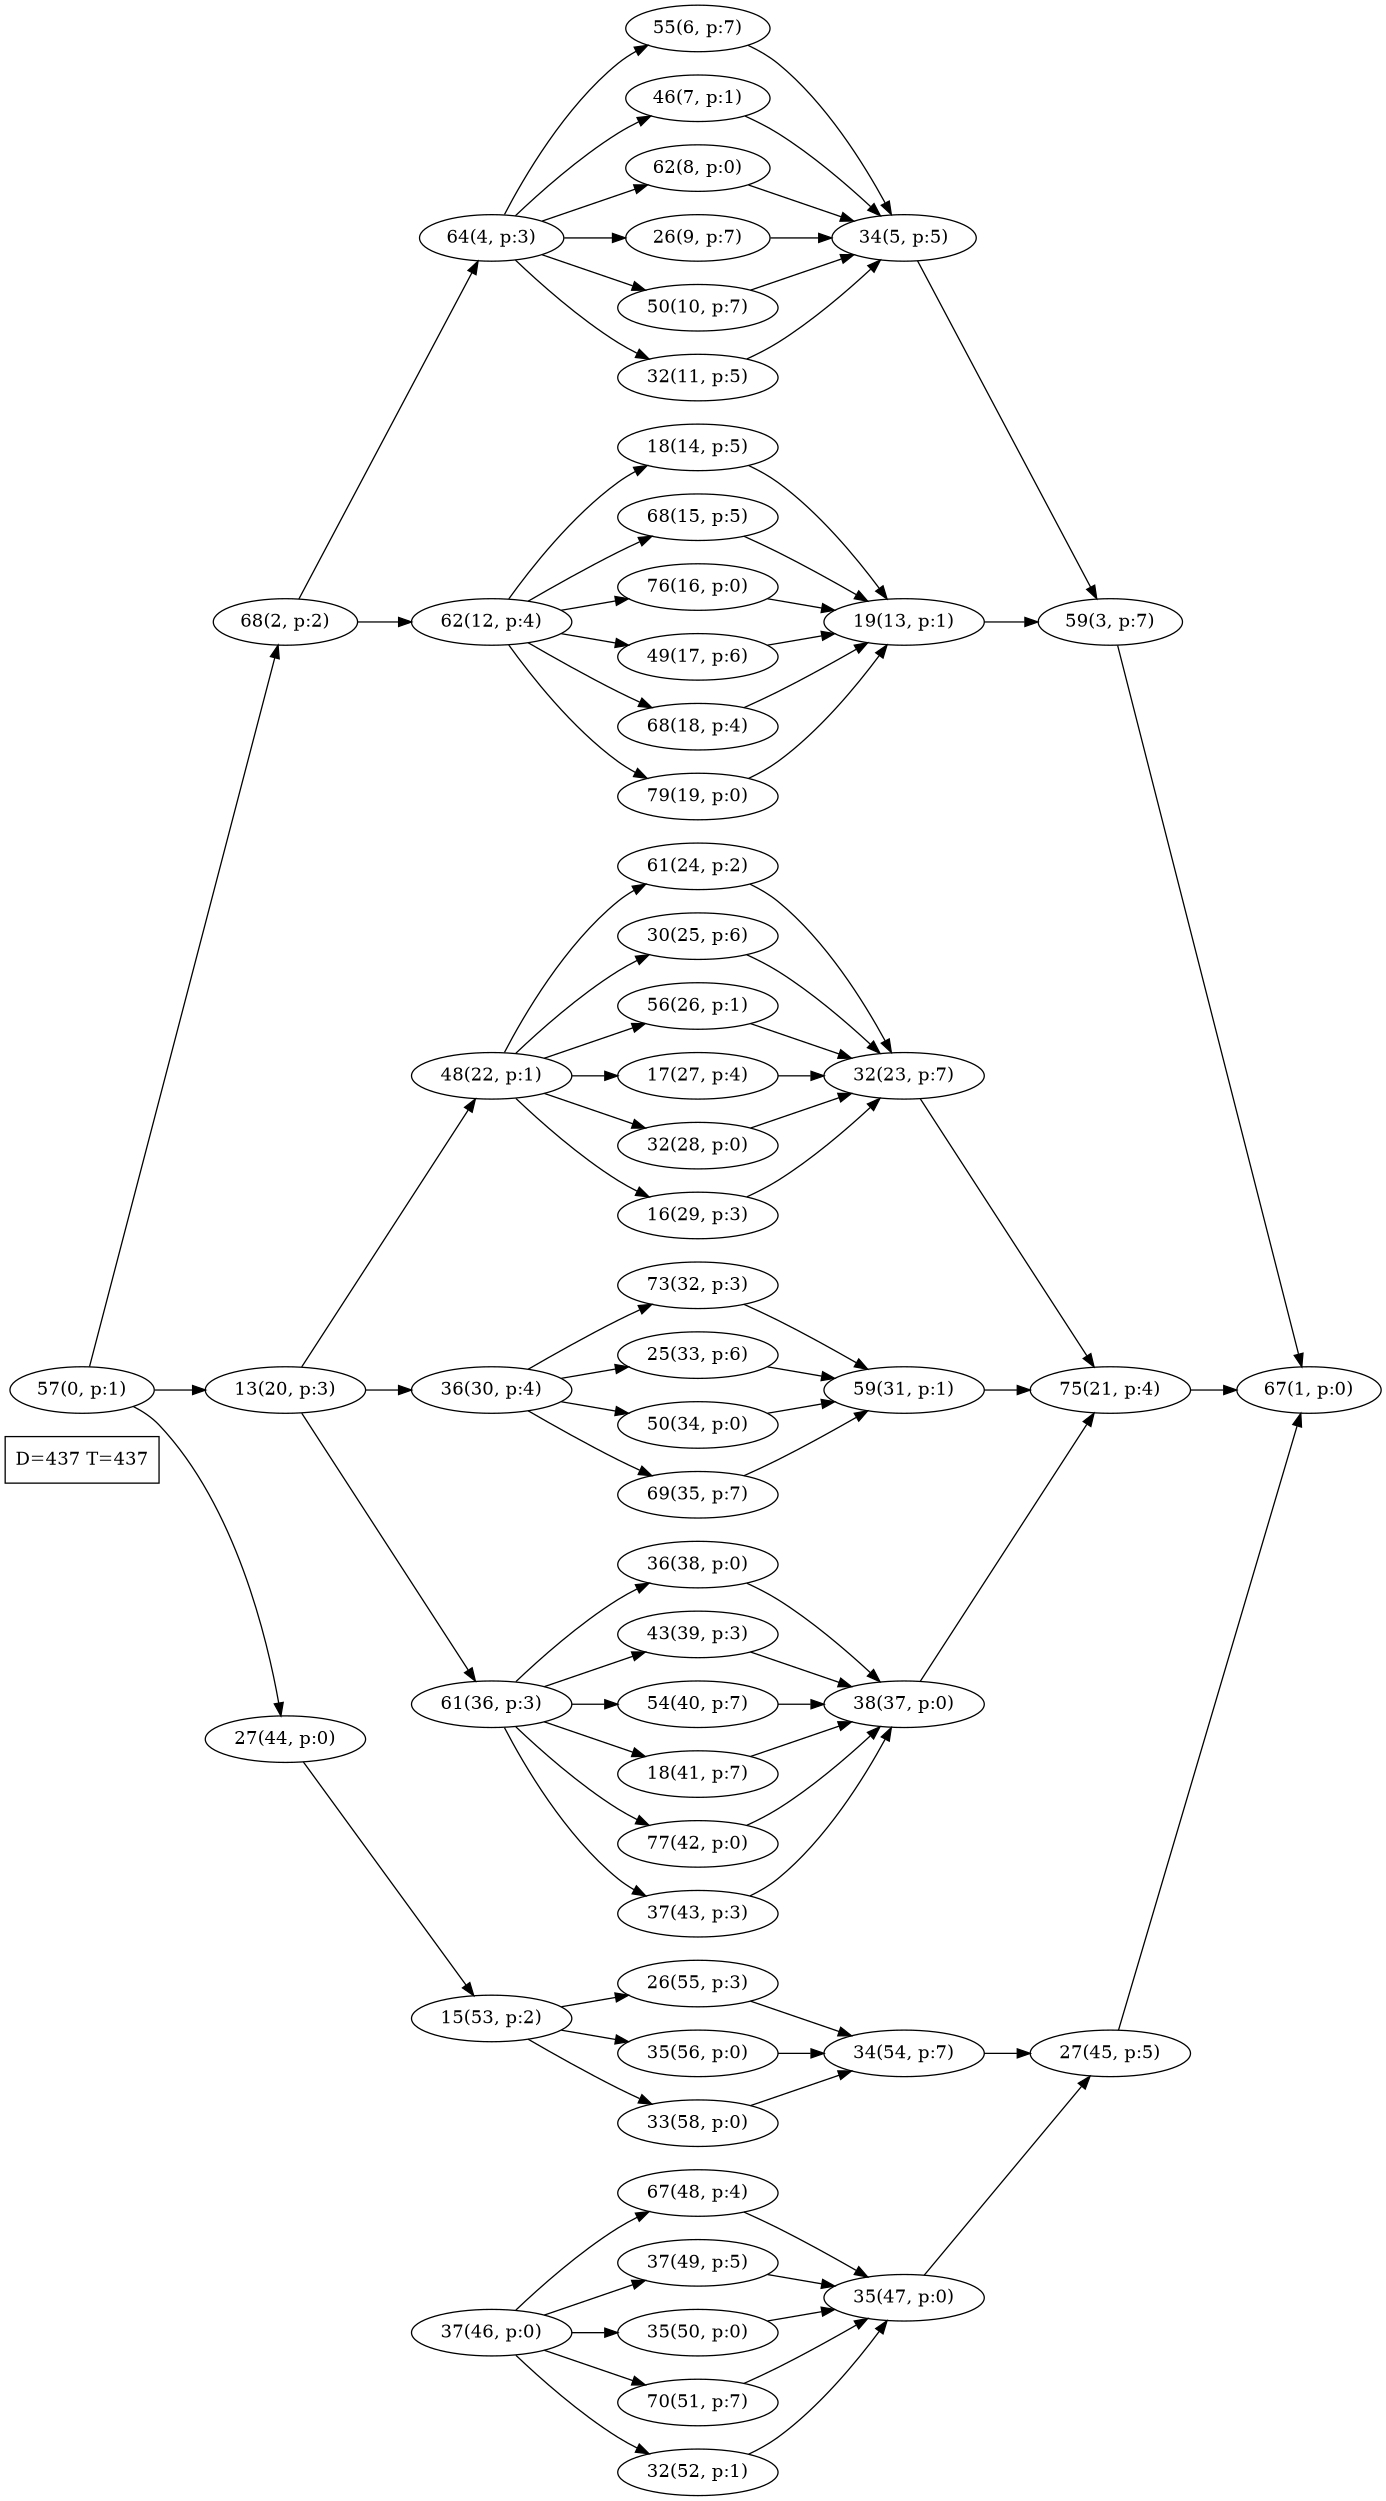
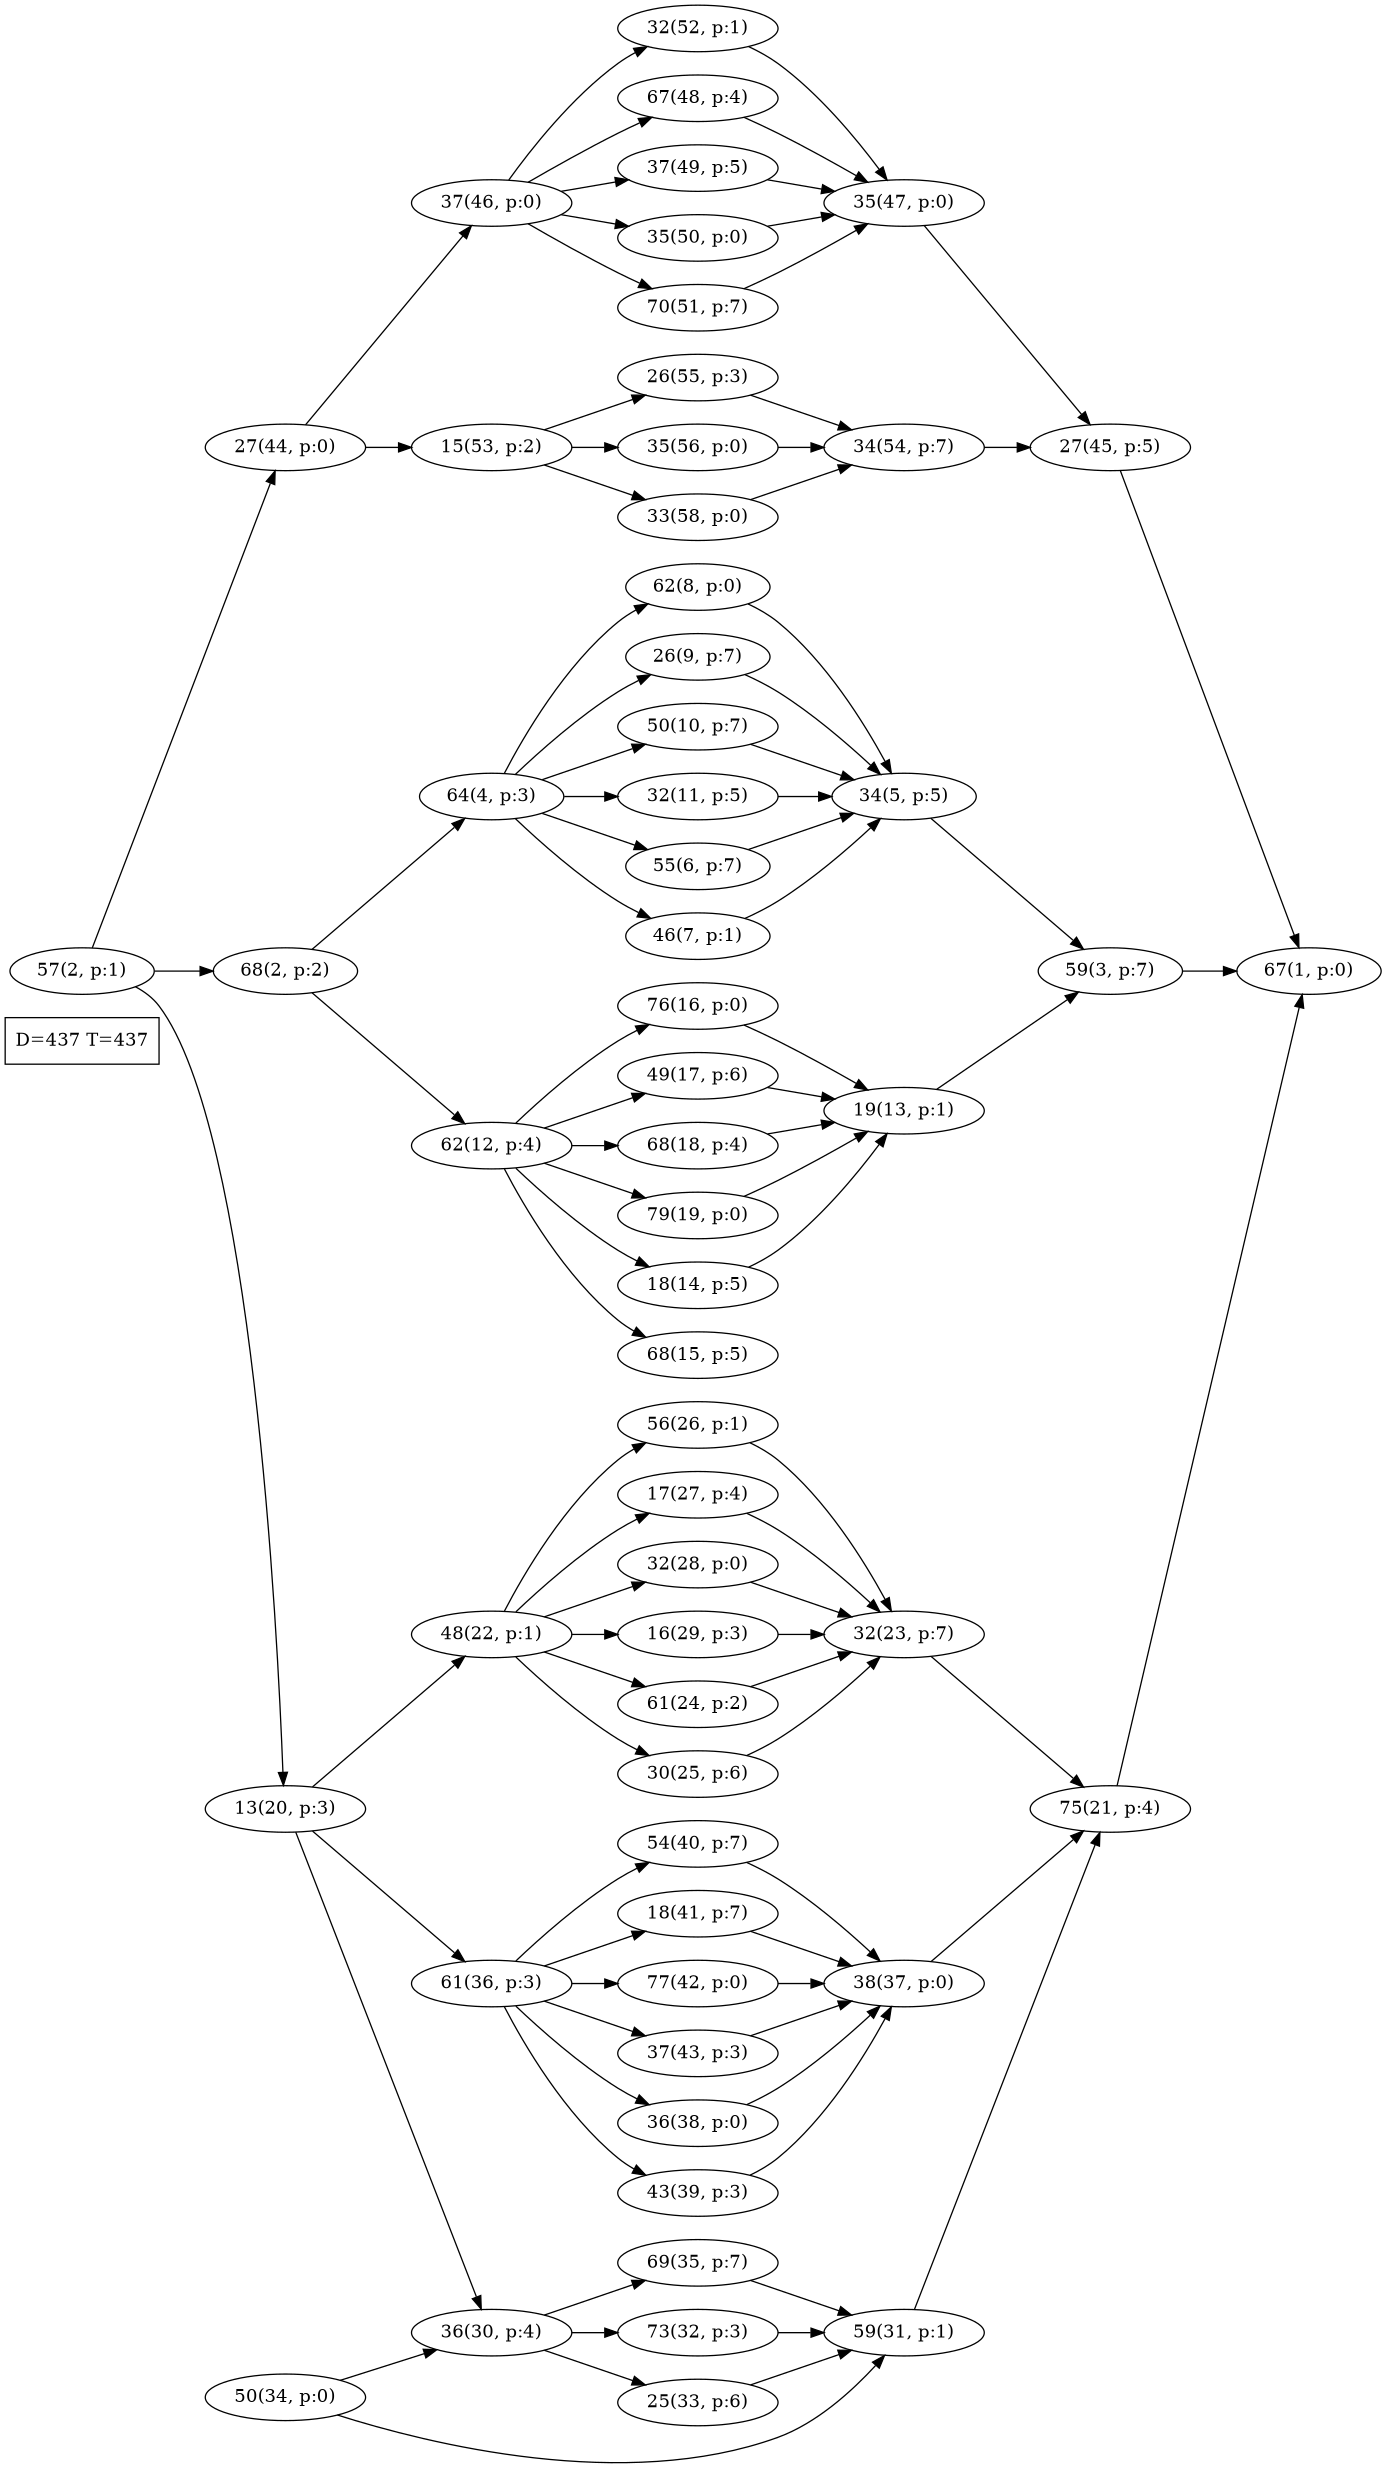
  digraph {
    rankdir=LR
    n1 [label="D=437 T=437" shape=box]
-   n2 [label="57(0, p:1)"]
+   n2 [label="57(2, p:1)"]
    n3 [label="68(2, p:2)"]
    n4 [label="13(20, p:3)"]
    n5 [label="27(44, p:0)"]
    n6 [label="64(4, p:3)"]
    n7 [label="62(12, p:4)"]
    n8 [label="48(22, p:1)"]
    n9 [label="36(30, p:4)"]
    n10 [label="61(36, p:3)"]
    n11 [label="37(46, p:0)"]
    n12 [label="15(53, p:2)"]
    n13 [label="67(1, p:0)"]
    n14 [label="55(6, p:7)"]
    n15 [label="46(7, p:1)"]
    n16 [label="62(8, p:0)"]
    n17 [label="26(9, p:7)"]
    n18 [label="50(10, p:7)"]
    n19 [label="32(11, p:5)"]
    n20 [label="18(14, p:5)"]
    n21 [label="68(15, p:5)"]
    n22 [label="76(16, p:0)"]
    n23 [label="49(17, p:6)"]
    n24 [label="68(18, p:4)"]
    n25 [label="79(19, p:0)"]
    n26 [label="59(3, p:7)"]
    n27 [label="34(5, p:5)"]
    n28 [label="19(13, p:1)"]
    n29 [label="61(24, p:2)"]
    n30 [label="30(25, p:6)"]
    n31 [label="56(26, p:1)"]
    n32 [label="17(27, p:4)"]
    n33 [label="32(28, p:0)"]
    n34 [label="16(29, p:3)"]
    n35 [label="73(32, p:3)"]
    n36 [label="25(33, p:6)"]
    n37 [label="50(34, p:0)"]
    n38 [label="69(35, p:7)"]
    n39 [label="36(38, p:0)"]
    n40 [label="43(39, p:3)"]
    n41 [label="54(40, p:7)"]
    n42 [label="18(41, p:7)"]
    n43 [label="77(42, p:0)"]
    n44 [label="37(43, p:3)"]
    n45 [label="75(21, p:4)"]
    n46 [label="32(23, p:7)"]
    n47 [label="59(31, p:1)"]
    n48 [label="38(37, p:0)"]
    n49 [label="67(48, p:4)"]
    n50 [label="37(49, p:5)"]
    n51 [label="35(50, p:0)"]
    n52 [label="70(51, p:7)"]
    n53 [label="32(52, p:1)"]
    n54 [label="26(55, p:3)"]
    n55 [label="35(56, p:0)"]
    n56 [label="33(58, p:0)"]
    n57 [label="27(45, p:5)"]
    n58 [label="35(47, p:0)"]
    n59 [label="34(54, p:7)"]
    n2 -> n3
    n2 -> n4
    n2 -> n5
    n3 -> n6
    n3 -> n7
    n4 -> n8
    n4 -> n9
    n4 -> n10
+   n5 -> n11
    n5 -> n12
    n6 -> n14
    n6 -> n15
    n6 -> n16
    n6 -> n17
    n6 -> n18
    n6 -> n19
    n7 -> n20
    n7 -> n21
    n7 -> n22
    n7 -> n23
    n7 -> n24
    n7 -> n25
    n8 -> n29
    n8 -> n30
    n8 -> n31
    n8 -> n32
    n8 -> n33
    n8 -> n34
    n9 -> n35
    n9 -> n36
-   n9 -> n37
+   n37 -> n9
    n9 -> n38
    n10 -> n39
    n10 -> n40
    n10 -> n41
    n10 -> n42
    n10 -> n43
    n10 -> n44
    n11 -> n49
    n11 -> n50
    n11 -> n51
    n11 -> n52
    n11 -> n53
    n12 -> n54
    n12 -> n55
    n12 -> n56
    n14 -> n27
    n15 -> n27
    n16 -> n27
    n17 -> n27
    n18 -> n27
    n19 -> n27
    n20 -> n28
-   n21 -> n28
    n22 -> n28
    n23 -> n28
    n24 -> n28
    n25 -> n28
    n26 -> n13
    n27 -> n26
    n28 -> n26
    n29 -> n46
    n30 -> n46
    n31 -> n46
    n32 -> n46
    n33 -> n46
    n34 -> n46
    n35 -> n47
    n36 -> n47
    n37 -> n47
    n38 -> n47
    n39 -> n48
    n40 -> n48
    n41 -> n48
    n42 -> n48
    n43 -> n48
    n44 -> n48
    n45 -> n13
    n46 -> n45
    n47 -> n45
    n48 -> n45
    n49 -> n58
    n50 -> n58
    n51 -> n58
    n52 -> n58
    n53 -> n58
    n54 -> n59
    n55 -> n59
    n56 -> n59
    n57 -> n13
    n58 -> n57
    n59 -> n57
  }
